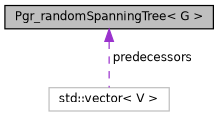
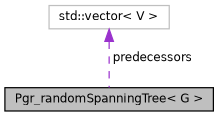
  digraph {
    node [fontname=Helvetica fontsize=10 shape=record style=filled]
    n1 [color=black fillcolor=grey75 fontcolor=black height=0.2 label="Pgr_randomSpanningTree\< G \>" width=0.4]
    n2 [color=grey75 fillcolor=white height=0.2 label="std::vector\< V \>" width=0.4]
-   n1 -> n2 [color=darkorchid3 dir=back fontname=Helvetica fontsize=10 label=" predecessors" labelfontname=Helvetica labelfontsize=10 style=dashed]
+   n2 -> n1 [color=darkorchid3 dir=back fontname=Helvetica fontsize=10 label=" predecessors" labelfontname=Helvetica labelfontsize=10 style=dashed]
  }
